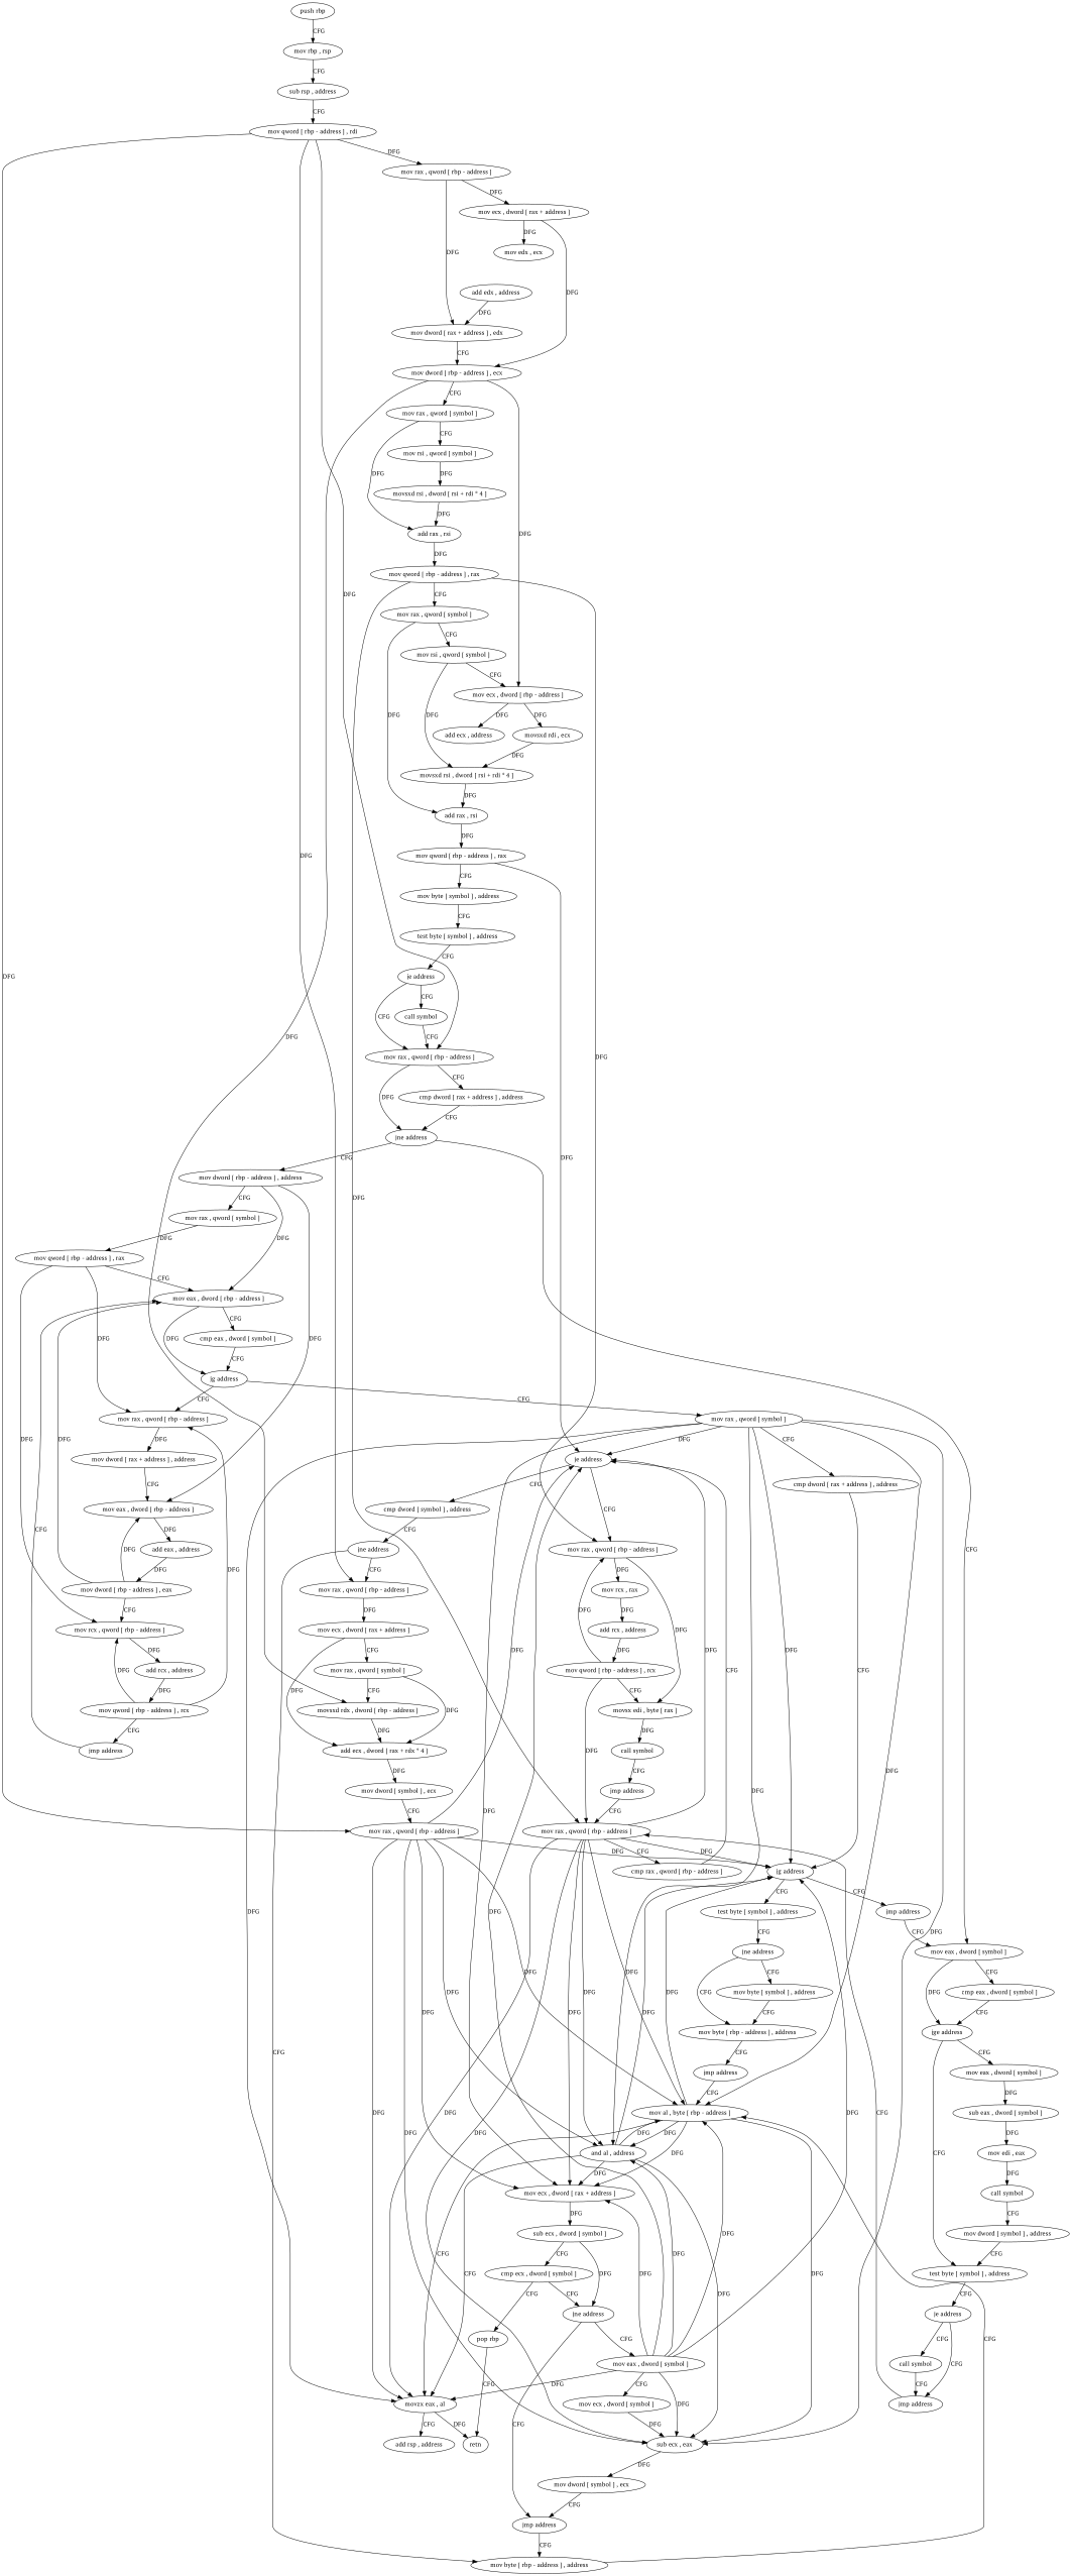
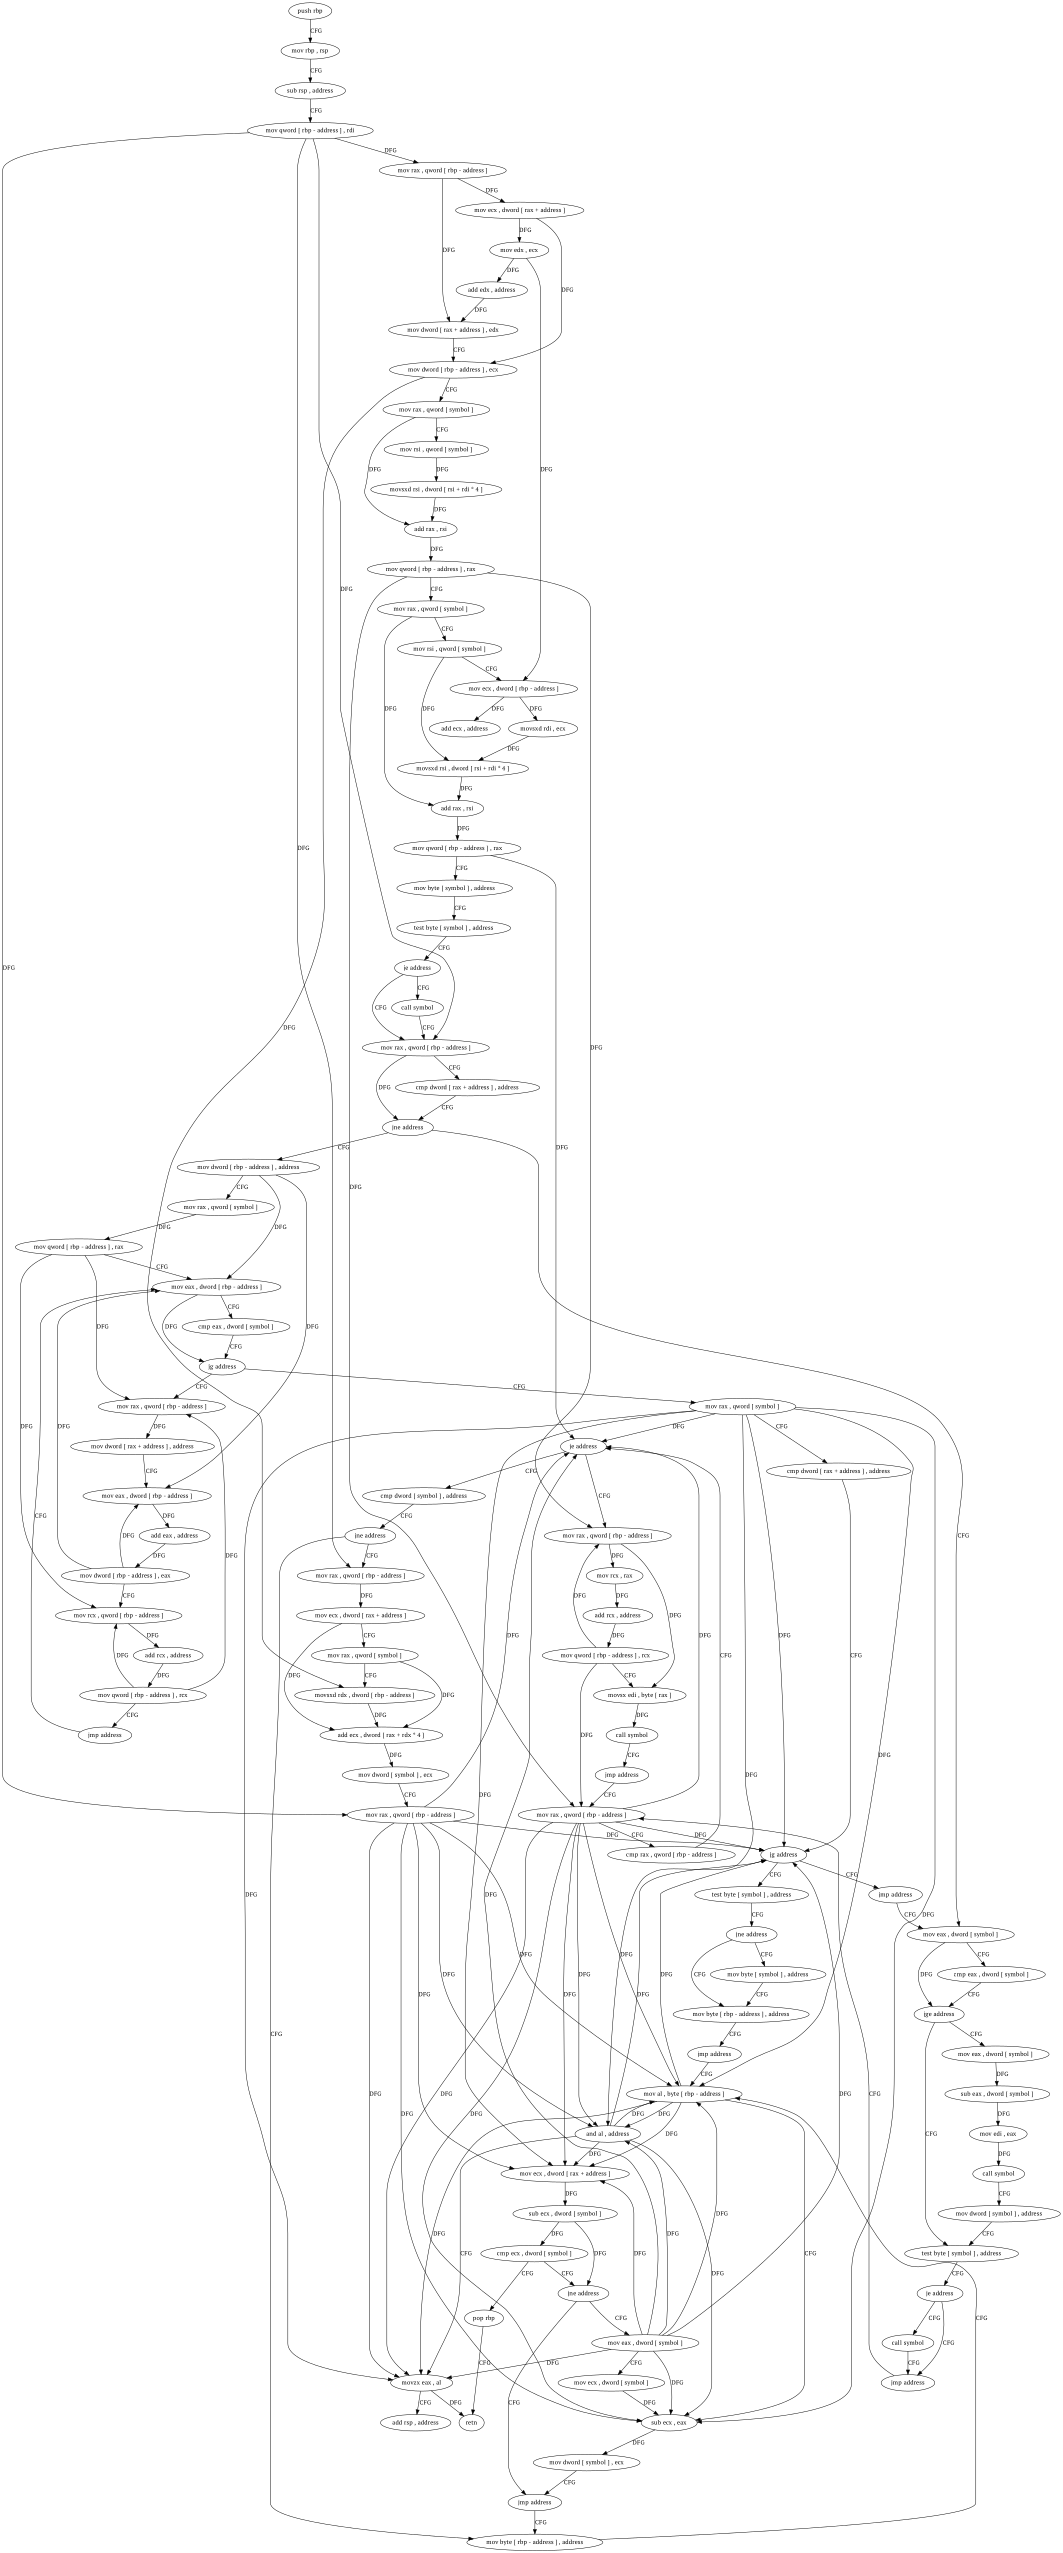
  digraph {
    fontname="PT Serif"
    node [fontname="PT Serif"]
    edge [fontname="PT Serif"]
    n1 [label="push rbp"]
    n2 [label="mov rbp , rsp"]
    n3 [label="sub rsp , address"]
    n4 [label="mov qword [ rbp - address ] , rdi"]
    n5 [label="mov rax , qword [ rbp - address ]"]
    n6 [label="mov rax , qword [ rbp - address ]"]
    n7 [label="mov rax , qword [ rbp - address ]"]
    n8 [label="mov rax , qword [ rbp - address ]"]
    n9 [label="mov ecx , dword [ rax + address ]"]
    n10 [label="mov dword [ rax + address ] , edx"]
    n11 [label="cmp dword [ rax + address ] , address"]
    n12 [label="jne address"]
    n13 [label="mov ecx , dword [ rax + address ]"]
    n14 [label="je address"]
    n15 [label="jg address"]
    n16 [label="mov al , byte [ rbp - address ]"]
    n17 [label="and al , address"]
    n18 [label="movzx eax , al"]
    n19 [label="mov ecx , dword [ rax + address ]"]
    n20 [label="sub ecx , eax"]
    n21 [label="mov edx , ecx"]
    n22 [label="mov dword [ rbp - address ] , ecx"]
    n23 [label="add edx , address"]
    n24 [label="mov rax , qword [ symbol ]"]
    n25 [label="mov ecx , dword [ rbp - address ]"]
    n26 [label="movsxd rdx , dword [ rbp - address ]"]
    n27 [label="mov rsi , qword [ symbol ]"]
    n28 [label="add rax , rsi"]
    n29 [label="add ecx , address"]
    n30 [label="movsxd rdi , ecx"]
    n31 [label="add ecx , dword [ rax + rdx * 4 ]"]
    n32 [label="movsxd rsi , dword [ rsi + rdi * 4 ]"]
    n33 [label="mov qword [ rbp - address ] , rax"]
    n34 [label="mov rax , qword [ symbol ]"]
    n35 [label="mov rax , qword [ rbp - address ]"]
    n36 [label="mov rax , qword [ rbp - address ]"]
    n37 [label="mov rsi , qword [ symbol ]"]
    n38 [label="add rax , rsi"]
    n39 [label="cmp rax , qword [ rbp - address ]"]
    n40 [label="mov rcx , rax"]
    n41 [label="movsx edi , byte [ rax ]"]
    n42 [label="movsxd rsi , dword [ rsi + rdi * 4 ]"]
    n43 [label="mov qword [ rbp - address ] , rax"]
    n44 [label="mov byte [ symbol ] , address"]
    n45 [label="test byte [ symbol ] , address"]
    n46 [label="cmp dword [ symbol ] , address"]
    n47 [label="je address"]
    n48 [label="call symbol"]
    n49 [label="mov eax , dword [ symbol ]"]
    n50 [label="mov dword [ rbp - address ] , address"]
    n51 [label="cmp eax , dword [ symbol ]"]
    n52 [label="jge address"]
    n53 [label="mov rax , qword [ symbol ]"]
    n54 [label="mov eax , dword [ rbp - address ]"]
    n55 [label="mov eax , dword [ rbp - address ]"]
    n56 [label="test byte [ symbol ] , address"]
    n57 [label="mov eax , dword [ symbol ]"]
    n58 [label="mov qword [ rbp - address ] , rax"]
    n59 [label="cmp eax , dword [ symbol ]"]
    n60 [label="jg address"]
    n61 [label="add eax , address"]
    n62 [label="je address"]
    n63 [label="sub eax , dword [ symbol ]"]
    n64 [label="jmp address"]
    n65 [label="call symbol"]
    n66 [label="mov edi , eax"]
    n67 [label="mov rax , qword [ rbp - address ]"]
    n68 [label="mov rcx , qword [ rbp - address ]"]
    n69 [label="mov dword [ rax + address ] , address"]
    n70 [label="add rcx , address"]
    n71 [label="mov rax , qword [ symbol ]"]
    n72 [label="call symbol"]
    n73 [label="mov dword [ symbol ] , address"]
    n74 [label="cmp dword [ rax + address ] , address"]
    n75 [label="jmp address"]
    n76 [label="test byte [ symbol ] , address"]
    n77 [label="add rsp , address"]
    n78 [label=retn]
    n79 [label="sub ecx , dword [ symbol ]"]
    n80 [label="mov dword [ symbol ] , ecx"]
    n81 [label="jne address"]
    n82 [label="mov byte [ rbp - address ] , address"]
    n83 [label="mov byte [ symbol ] , address"]
    n84 [label="mov dword [ rbp - address ] , eax"]
    n85 [label="mov qword [ rbp - address ] , rcx"]
    n86 [label="jmp address"]
    n87 [label="jmp address"]
    n88 [label="jne address"]
    n89 [label="mov byte [ rbp - address ] , address"]
    n90 [label="add rcx , address"]
    n91 [label="call symbol"]
    n92 [label="mov rax , qword [ symbol ]"]
    n93 [label="mov qword [ rbp - address ] , rcx"]
    n94 [label="jmp address"]
    n95 [label="pop rbp"]
    n96 [label="mov dword [ symbol ] , ecx"]
    n97 [label="cmp ecx , dword [ symbol ]"]
    n98 [label="jne address"]
    n99 [label="jmp address"]
    n100 [label="mov eax , dword [ symbol ]"]
    n101 [label="mov ecx , dword [ symbol ]"]
    n1 -> n2 [label=CFG]
    n2 -> n3 [label=CFG]
    n3 -> n4 [label=CFG]
    n4 -> n5 [label=DFG]
    n4 -> n6 [label=DFG]
    n4 -> n7 [label=DFG]
    n4 -> n8 [label=DFG]
    n5 -> n9 [label=DFG]
    n5 -> n10 [label=DFG]
    n6 -> n11 [label=CFG]
    n6 -> n12 [label=DFG]
    n7 -> n13 [label=DFG]
    n8 -> n14 [label=DFG]
    n8 -> n15 [label=DFG]
    n8 -> n16 [label=DFG]
    n8 -> n17 [label=DFG]
    n8 -> n18 [label=DFG]
    n8 -> n19 [label=DFG]
    n8 -> n20 [label=DFG]
    n9 -> n21 [label=DFG]
    n9 -> n22 [label=DFG]
    n10 -> n22 [label=CFG]
    n11 -> n12 [label=CFG]
    n12 -> n49 [label=CFG]
    n12 -> n50 [label=CFG]
    n13 -> n31 [label=DFG]
    n13 -> n92 [label=CFG]
    n14 -> n36 [label=CFG]
    n14 -> n46 [label=CFG]
    n15 -> n75 [label=CFG]
    n15 -> n76 [label=CFG]
    n16 -> n15 [label=DFG]
    n16 -> n17 [label=DFG]
-   n16 -> n18 [label=CFG]
+   n16 -> n18 [label=DFG]
    n16 -> n19 [label=DFG]
-   n16 -> n20 [label=DFG]
+   n16 -> n20 [label=CFG]
    n17 -> n15 [label=DFG]
    n17 -> n16 [label=DFG]
    n17 -> n18 [label=CFG]
    n17 -> n19 [label=DFG]
    n17 -> n20 [label=DFG]
    n18 -> n77 [label=CFG]
    n18 -> n78 [label=DFG]
    n19 -> n79 [label=DFG]
    n20 -> n80 [label=DFG]
+   n21 -> n23 [label=DFG]
    n22 -> n24 [label=CFG]
-   n22 -> n25 [label=DFG]
+   n21 -> n25 [label=DFG]
    n22 -> n26 [label=DFG]
    n23 -> n10 [label=DFG]
    n24 -> n27 [label=CFG]
    n24 -> n28 [label=DFG]
    n25 -> n29 [label=DFG]
    n25 -> n30 [label=DFG]
    n26 -> n31 [label=DFG]
    n27 -> n32 [label=DFG]
    n28 -> n33 [label=DFG]
    n30 -> n42 [label=DFG]
    n31 -> n96 [label=DFG]
    n32 -> n28 [label=DFG]
    n33 -> n34 [label=CFG]
    n33 -> n35 [label=DFG]
    n33 -> n36 [label=DFG]
    n34 -> n37 [label=CFG]
    n34 -> n38 [label=DFG]
    n35 -> n14 [label=DFG]
    n35 -> n15 [label=DFG]
    n35 -> n16 [label=DFG]
    n35 -> n17 [label=DFG]
    n35 -> n18 [label=DFG]
    n35 -> n19 [label=DFG]
    n35 -> n20 [label=DFG]
    n35 -> n39 [label=CFG]
    n36 -> n40 [label=DFG]
    n36 -> n41 [label=DFG]
    n37 -> n25 [label=CFG]
    n37 -> n42 [label=DFG]
    n38 -> n43 [label=DFG]
    n39 -> n14 [label=CFG]
    n40 -> n90 [label=DFG]
    n41 -> n91 [label=DFG]
    n42 -> n38 [label=DFG]
    n43 -> n14 [label=DFG]
    n43 -> n44 [label=CFG]
    n44 -> n45 [label=CFG]
    n45 -> n47 [label=CFG]
    n46 -> n88 [label=CFG]
    n47 -> n6 [label=CFG]
    n47 -> n48 [label=CFG]
    n48 -> n6 [label=CFG]
    n49 -> n51 [label=CFG]
    n49 -> n52 [label=DFG]
    n50 -> n53 [label=CFG]
    n50 -> n54 [label=DFG]
    n50 -> n55 [label=DFG]
    n51 -> n52 [label=CFG]
    n52 -> n56 [label=CFG]
    n52 -> n57 [label=CFG]
    n53 -> n58 [label=DFG]
    n54 -> n59 [label=CFG]
    n54 -> n60 [label=DFG]
    n55 -> n61 [label=DFG]
    n56 -> n62 [label=CFG]
    n57 -> n63 [label=DFG]
    n58 -> n54 [label=CFG]
    n58 -> n67 [label=DFG]
    n58 -> n68 [label=DFG]
    n59 -> n60 [label=CFG]
    n60 -> n67 [label=CFG]
    n60 -> n71 [label=CFG]
    n61 -> n84 [label=DFG]
    n62 -> n64 [label=CFG]
    n62 -> n65 [label=CFG]
    n63 -> n66 [label=DFG]
    n64 -> n35 [label=CFG]
    n65 -> n64 [label=CFG]
    n66 -> n72 [label=DFG]
    n67 -> n69 [label=DFG]
    n68 -> n70 [label=DFG]
    n69 -> n55 [label=CFG]
    n70 -> n85 [label=DFG]
    n71 -> n14 [label=DFG]
    n71 -> n15 [label=DFG]
    n71 -> n16 [label=DFG]
    n71 -> n17 [label=DFG]
    n71 -> n18 [label=DFG]
    n71 -> n19 [label=DFG]
    n71 -> n20 [label=DFG]
    n71 -> n74 [label=CFG]
    n72 -> n73 [label=CFG]
    n73 -> n56 [label=CFG]
    n74 -> n15 [label=CFG]
    n75 -> n49 [label=CFG]
    n76 -> n81 [label=CFG]
-   n79 -> n97 [label=CFG]
+   n79 -> n97 [label=DFG]
    n79 -> n98 [label=DFG]
    n80 -> n99 [label=CFG]
    n81 -> n82 [label=CFG]
    n81 -> n83 [label=CFG]
    n82 -> n87 [label=CFG]
    n83 -> n82 [label=CFG]
    n84 -> n54 [label=DFG]
    n84 -> n55 [label=DFG]
    n84 -> n68 [label=CFG]
    n85 -> n67 [label=DFG]
    n85 -> n68 [label=DFG]
    n85 -> n86 [label=CFG]
    n86 -> n54 [label=CFG]
    n87 -> n16 [label=CFG]
    n88 -> n7 [label=CFG]
    n88 -> n89 [label=CFG]
    n89 -> n16 [label=CFG]
    n90 -> n93 [label=DFG]
    n91 -> n94 [label=CFG]
    n92 -> n26 [label=CFG]
    n92 -> n31 [label=DFG]
    n93 -> n35 [label=DFG]
    n93 -> n36 [label=DFG]
    n93 -> n41 [label=CFG]
    n94 -> n35 [label=CFG]
    n95 -> n78 [label=CFG]
    n96 -> n8 [label=CFG]
    n97 -> n95 [label=CFG]
    n97 -> n98 [label=CFG]
    n98 -> n99 [label=CFG]
    n98 -> n100 [label=CFG]
    n99 -> n89 [label=CFG]
    n100 -> n14 [label=DFG]
    n100 -> n15 [label=DFG]
    n100 -> n16 [label=DFG]
    n100 -> n17 [label=DFG]
    n100 -> n18 [label=DFG]
    n100 -> n19 [label=DFG]
    n100 -> n20 [label=DFG]
    n100 -> n101 [label=CFG]
    n101 -> n20 [label=DFG]
  }
